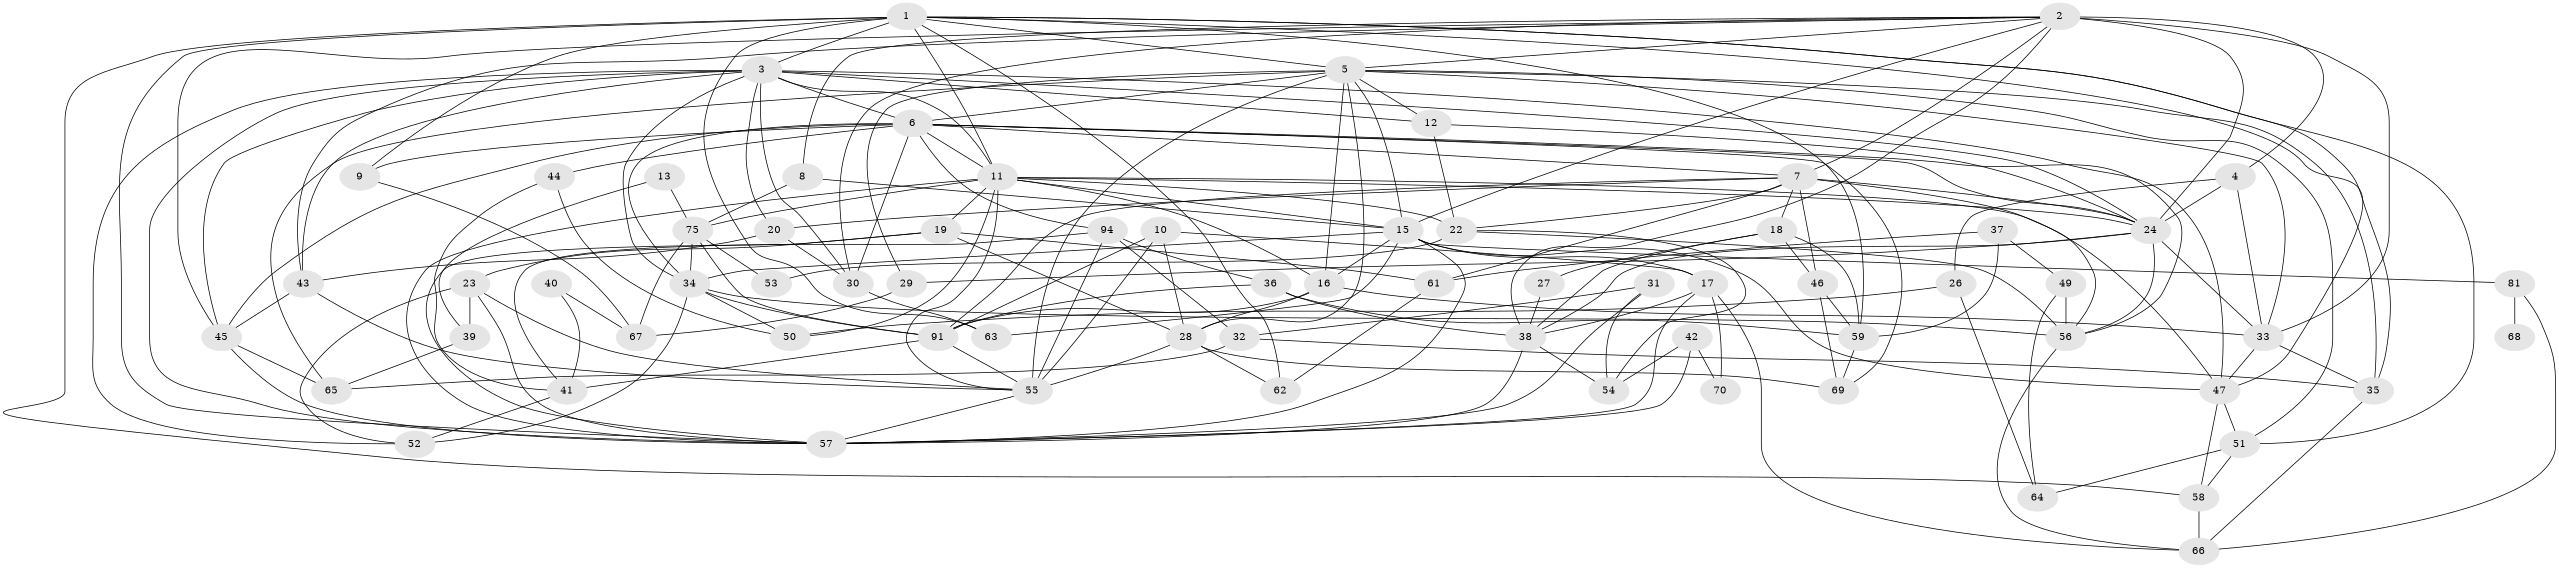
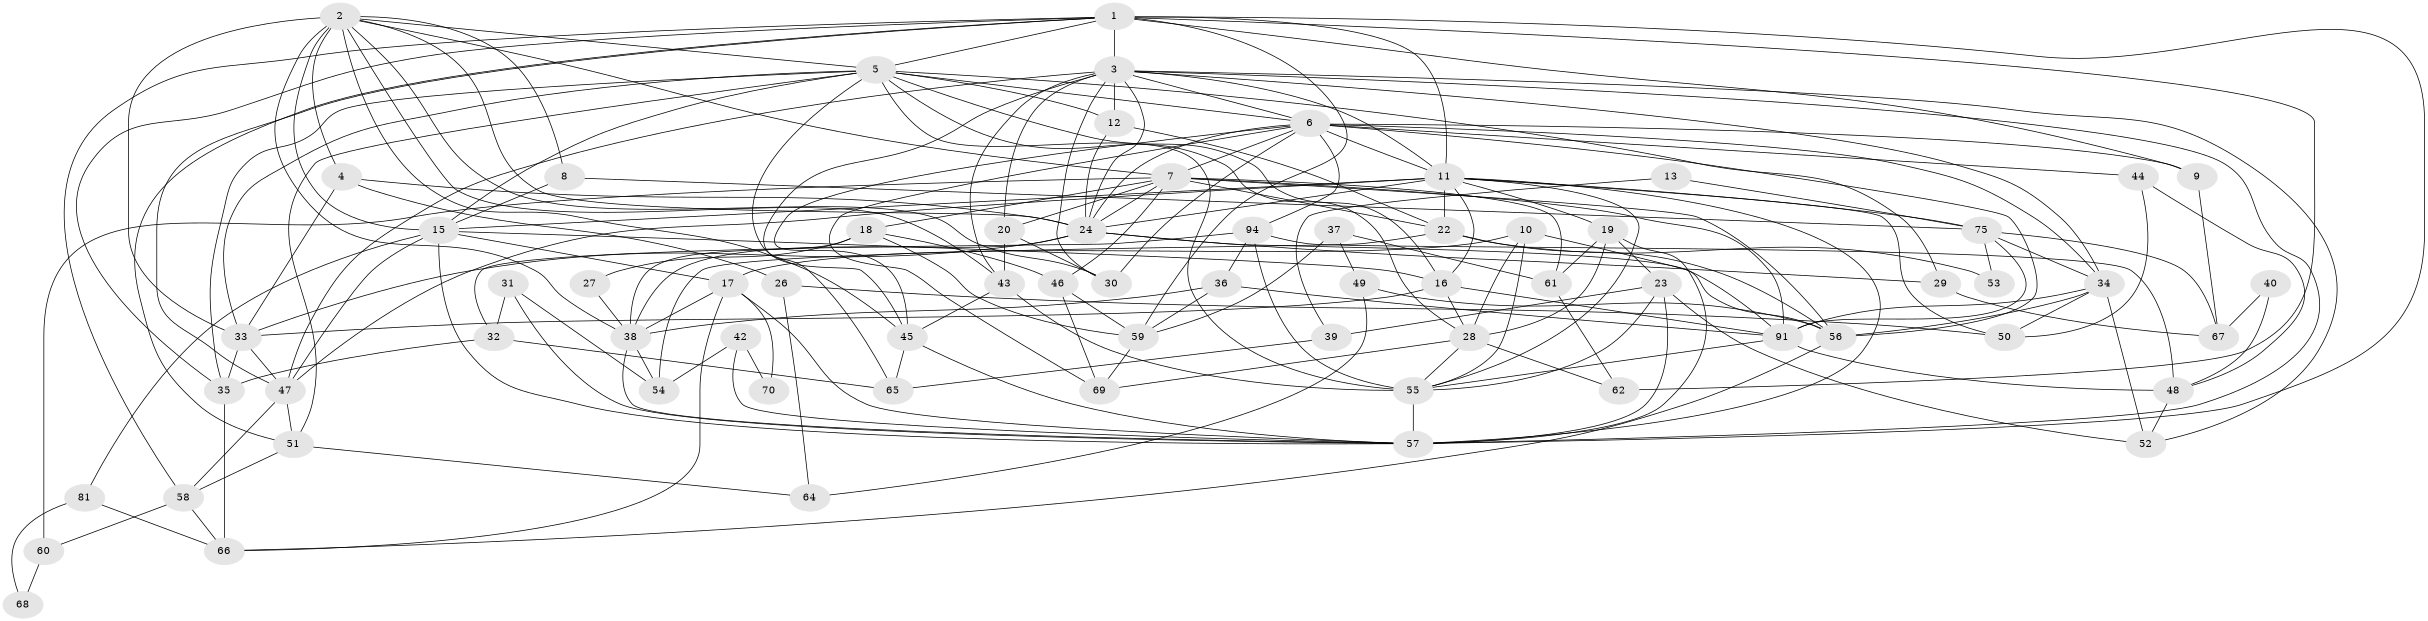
  graph {
    node [color=gray90 style=filled]
    edge [weight=1.0]
    1
    3
    5
    9
    11
    35
    47
    51
    57
    58
    59
    62
-   63
    24
    30
    43
    45
    6
    12
    20
    34
    52
    15
    33
    16
    28
    29
    55
    65
    67
    22
    n32 [label=75]
    19
    50
    66
    64
+   60
    69
    2
    4
    7
    8
    38
    26
    56
    18
    n47 [label=91]
    46
    61
    17
    n51 [label=81]
    54
    n53 [label=94]
    44
    32
    36
-   48 [label=41]
+   48
    27
    53
    68
    10
    70
    23
    13
    39
    31
    37
    49
    40
    42
    1 -- 3
    1 -- 5
    1 -- 9
    1 -- 11
    1 -- 35
    1 -- 47
    1 -- 51
    1 -- 57
    1 -- 58
    1 -- 59
    1 -- 62
-   1 -- 63
    3 -- 11
    3 -- 47
    3 -- 57
    3 -- 24
    3 -- 30
    3 -- 43
    3 -- 45
    3 -- 6
    3 -- 12 [weight=2.0]
    3 -- 20
    3 -- 34
    3 -- 52
    5 -- 35
    5 -- 51
    5 -- 6
    5 -- 12 [weight=2.0]
    5 -- 15
    5 -- 33
    5 -- 16
    5 -- 28
    5 -- 29
    5 -- 55 [weight=3.0]
    5 -- 65
    9 -- 67
    11 -- 47
    11 -- 57
    11 -- 24
    11 -- 15
    11 -- 55
    11 -- 22 [weight=3.0]
    11 -- n32
    11 -- 19
    11 -- 50
    35 -- 66
    47 -- 51
    47 -- 58
    51 -- 58
    51 -- 64
    58 -- 66
+   58 -- 60
    59 -- 69
    24 -- 33 [weight=2.0]
    24 -- 29
    24 -- 38
    24 -- 56
-   30 -- 63
    43 -- 45 [weight=2.0]
    43 -- 55
    45 -- 57
    45 -- 65
    6 -- 9
    6 -- 11
    6 -- 24
    6 -- 30 [weight=2.0]
    6 -- 45 [weight=2.0]
    6 -- 34
    6 -- 69
    6 -- 7
    6 -- 56
    6 -- n53
    6 -- 44 [weight=2.0]
    12 -- 24 [weight=2.0]
    12 -- 22
    20 -- 30
    20 -- 43
    34 -- 52
    34 -- 50
    34 -- 56
    34 -- n47
    15 -- 47
    15 -- 57 [weight=2.0]
-   15 -- 63
-   15 -- 34
    15 -- 16
    15 -- 17
    15 -- n51
    33 -- 35
    33 -- 47
    16 -- 11
    16 -- 33
    16 -- 28
    16 -- n47
    28 -- 62
    28 -- 55
    28 -- 69
    29 -- 67
    55 -- 57
    22 -- 56
    22 -- 54
    22 -- 53
    n32 -- 34
    n32 -- 67
    n32 -- n47
    n32 -- 53
    19 -- 57 [weight=2.0]
    19 -- 28 [weight=2.0]
    19 -- 61
    19 -- 23
+   60 -- 68
    2 -- 5
    2 -- 24
    2 -- 30
    2 -- 43
    2 -- 45
    2 -- 15
    2 -- 33 [weight=2.0]
    2 -- 4
    2 -- 7
    2 -- 8
    2 -- 38
    4 -- 24
    4 -- 33
    4 -- 26
    7 -- 24
    7 -- 20
    7 -- 22
+   7 -- 60 [weight=3.0]
    7 -- 56
    7 -- 18
    7 -- n47
    7 -- 46
    7 -- 61 [weight=2.0]
    8 -- 15
    8 -- n32
    38 -- 57
    38 -- 54
    26 -- 50
    26 -- 64
    56 -- 66
    18 -- 59
    18 -- 38
    18 -- 46
    18 -- 27
    n47 -- 55
    n47 -- 48
    46 -- 59
    46 -- 69
    61 -- 62
    17 -- 57
    17 -- 66
    17 -- 38
    17 -- 70
    n51 -- 66
    n51 -- 68
    n53 -- 55
    n53 -- 32
    n53 -- 36
    n53 -- 48
    44 -- 50
    44 -- 48
    32 -- 35
    32 -- 65
    36 -- 59
    36 -- 38
    36 -- n47
    48 -- 52
    27 -- 38
    10 -- 28 [weight=2.0]
    10 -- 55
    10 -- n47
    10 -- 17
    23 -- 57
    23 -- 52
    23 -- 55
    23 -- 39
    13 -- n32
    13 -- 39
    39 -- 65
    31 -- 57
    31 -- 54
    31 -- 32
    37 -- 59
    37 -- 61
    37 -- 49
    49 -- 64
    49 -- 56
    40 -- 67
    40 -- 48
    42 -- 57
    42 -- 54
    42 -- 70
  }
